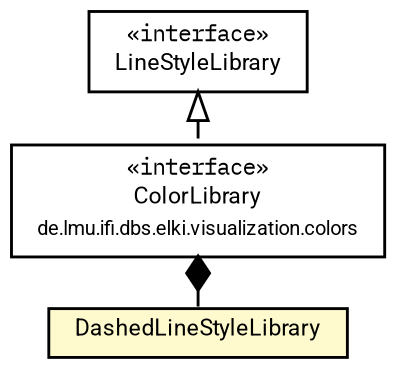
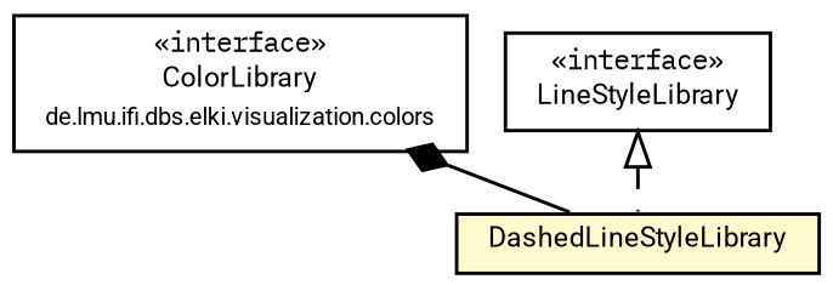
  digraph {
    fontname="IBM Plex Mono"
    nodesep=0.15
    rankdir=TB
    ranksep=0.25
    node [fontcolor=black fontname="IBM Plex Mono" fontsize=8 margin=0 shape=plaintext]
    edge [color=black dir=back fontname="IBM Plex Mono" fontsize=7 labelfontname=Roboto labelfontsize=7]
    n1 [height=0 label=<<table title="de.lmu.ifi.dbs.elki.visualization.colors.ColorLibrary" border="0" cellborder="1" cellspacing="0" cellpadding="2" href="../../colors/ColorLibrary.html" target="_parent"> 		<tr><td><table border="0" cellspacing="0" cellpadding="1"> 		<tr><td align="center" balign="center"> &#171;interface&#187; </td></tr> 		<tr><td align="center" balign="center"> <font face="Roboto">ColorLibrary</font> </td></tr> 		<tr><td align="center" balign="center"> <font face="Roboto" point-size="7.0">de.lmu.ifi.dbs.elki.visualization.colors</font> </td></tr> 		</table></td></tr> 		</table>> width=0]
    n2 [height=0 label=<<table title="de.lmu.ifi.dbs.elki.visualization.style.lines.DashedLineStyleLibrary" border="0" cellborder="1" cellspacing="0" cellpadding="2" bgcolor="lemonChiffon" href="DashedLineStyleLibrary.html" target="_parent"> 		<tr><td><table border="0" cellspacing="0" cellpadding="1"> 		<tr><td align="center" balign="center"> <font face="Roboto">DashedLineStyleLibrary</font> </td></tr> 		</table></td></tr> 		</table>> width=0]
    n3 [height=0 label=<<table title="de.lmu.ifi.dbs.elki.visualization.style.lines.LineStyleLibrary" border="0" cellborder="1" cellspacing="0" cellpadding="2" href="LineStyleLibrary.html" target="_parent"> 		<tr><td><table border="0" cellspacing="0" cellpadding="1"> 		<tr><td align="center" balign="center"> &#171;interface&#187; </td></tr> 		<tr><td align="center" balign="center"> <font face="Roboto">LineStyleLibrary</font> </td></tr> 		</table></td></tr> 		</table>> width=0]
    n1 -> n2 [arrowhead=none arrowtail=diamond weight=6]
-   n3 -> n1 [arrowtail=empty style=dashed weight=9]
+   n3 -> n2 [arrowtail=empty style=dashed weight=9]
  }
